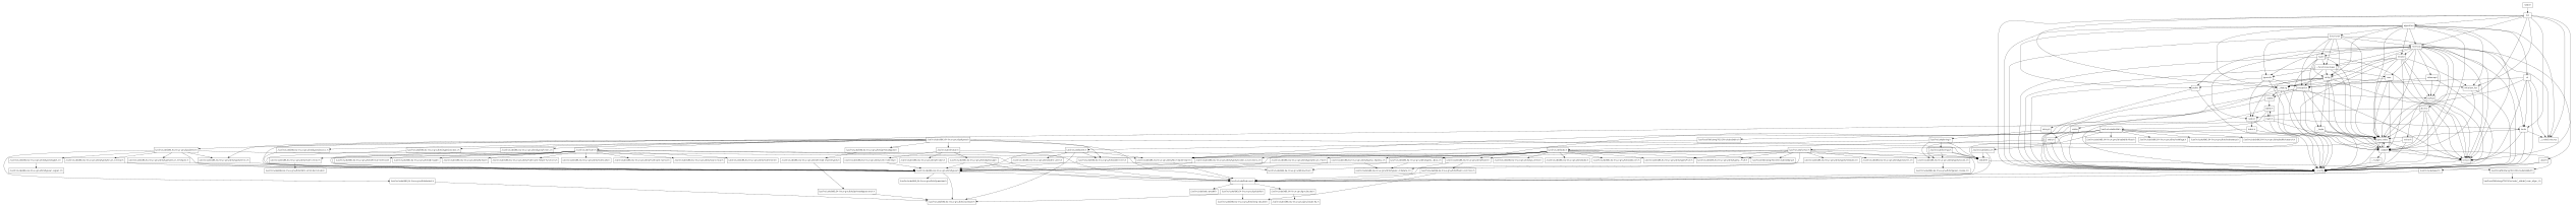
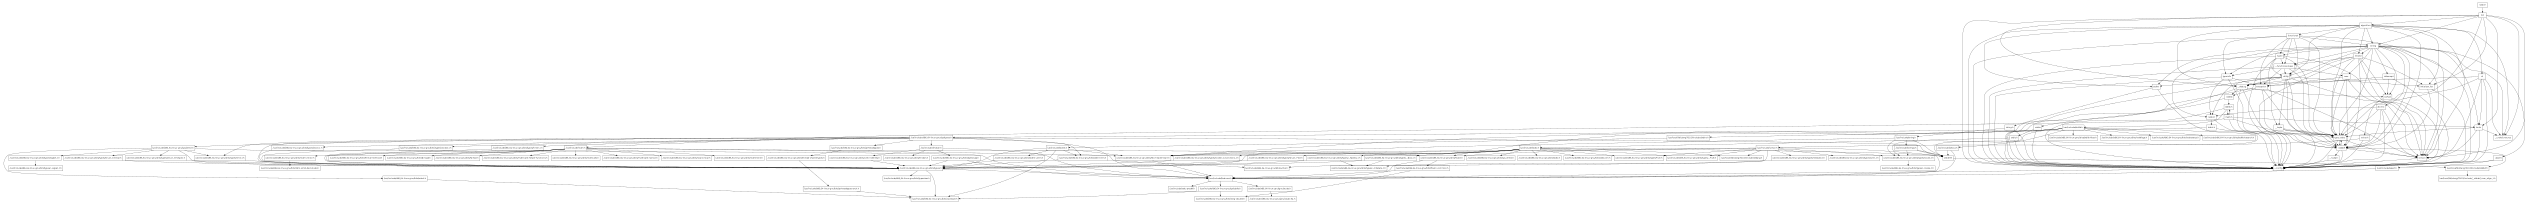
  digraph {
    fontname=Montserrat
    node [fontname=Montserrat shape=box]
    edge [fontname=Montserrat]
    n1 [label="\<stdin\>"]
    n2 [label=list]
-   n3 [label=memory]
+   n3 [label=string]
    n4 [label=algorithm]
    n5 [label=type_traits]
    n6 [label=version]
    n7 [label=__config]
    n8 [label=limits]
    n9 [label=__undef_macros]
    n10 [label=initializer_list]
    n11 [label=__debug]
    n12 [label=iterator]
    n13 [label=__functional_base]
    n14 [label=cstddef]
    n15 [label=iosfwd]
    n16 [label=typeinfo]
    n17 [label=new]
    n18 [label=utility]
    n19 [label=tuple]
    n20 [label=stdexcept]
    n21 [label=cassert]
    n22 [label=atomic]
    n23 [label=cstdint]
    n24 [label=stdint]
    n25 [label=functional]
    n26 [label=bit]
    n27 [label="/usr/include/features.h"]
    n28 [label=cstdlib]
    n29 [label=cstdio]
    n30 [label="/usr/include/x86_64-linux-gnu/bits/stdio_lim.h"]
    n31 [label="/usr/include/x86_64-linux-gnu/bits/sys_errlist.h"]
    n32 [label="/usr/include/x86_64-linux-gnu/bits/stdio.h"]
    n33 [label=exception]
    n34 [label="/usr/local/lib/clang/10.0.0/include/stddef.h"]
    n35 [label=__nullptr]
    n36 [label="wchar.h"]
    n37 [label=__tuple]
    n38 [label="/usr/include/assert.h"]
    n39 [label="/usr/include/stdc-predef.h"]
    n40 [label="/usr/include/x86_64-linux-gnu/sys/cdefs.h"]
    n41 [label="/usr/include/x86_64-linux-gnu/gnu/stubs.h"]
    n42 [label="stdint.h"]
    n43 [label="string.h"]
    n44 [label="/usr/local/lib/clang/10.0.0/include/__stddef_max_align_t.h"]
    n45 [label="stdlib.h"]
    n46 [label="/usr/include/stdlib.h"]
    n47 [label="math.h"]
    n48 [label="/usr/include/x86_64-linux-gnu/bits/libc-header-start.h"]
    n49 [label="stddef.h"]
    n50 [label="/usr/include/x86_64-linux-gnu/bits/waitflags.h"]
    n51 [label="/usr/include/x86_64-linux-gnu/bits/waitstatus.h"]
    n52 [label="/usr/include/x86_64-linux-gnu/bits/floatn.h"]
    n53 [label="/usr/include/x86_64-linux-gnu/bits/types/locale_t.h"]
    n54 [label="/usr/include/x86_64-linux-gnu/sys/types.h"]
    n55 [label="/usr/include/alloca.h"]
    n56 [label="/usr/include/x86_64-linux-gnu/bits/stdlib-bsearch.h"]
    n57 [label="/usr/include/x86_64-linux-gnu/bits/stdlib-float.h"]
    n58 [label="/usr/include/math.h"]
    n59 [label="/usr/include/x86_64-linux-gnu/bits/floatn-common.h"]
    n60 [label="/usr/include/x86_64-linux-gnu/bits/types/__locale_t.h"]
    n61 [label="/usr/include/x86_64-linux-gnu/bits/types.h"]
    n62 [label="/usr/include/x86_64-linux-gnu/bits/types/clock_t.h"]
    n63 [label="/usr/include/x86_64-linux-gnu/bits/types/clockid_t.h"]
    n64 [label="/usr/include/x86_64-linux-gnu/bits/types/time_t.h"]
    n65 [label="/usr/include/x86_64-linux-gnu/bits/types/timer_t.h"]
    n66 [label="/usr/include/x86_64-linux-gnu/bits/stdint-intn.h"]
    n67 [label="/usr/include/endian.h"]
    n68 [label="/usr/include/x86_64-linux-gnu/sys/select.h"]
    n69 [label="/usr/include/x86_64-linux-gnu/bits/pthreadtypes.h"]
    n70 [label="/usr/include/x86_64-linux-gnu/bits/long-double.h"]
    n71 [label="/usr/include/x86_64-linux-gnu/bits/wordsize.h"]
    n72 [label="/usr/include/x86_64-linux-gnu/gnu/stubs-64.h"]
    n73 [label="/usr/include/x86_64-linux-gnu/bits/typesizes.h"]
    n74 [label="/usr/include/x86_64-linux-gnu/bits/wchar.h"]
    n75 [label="/usr/include/x86_64-linux-gnu/bits/endian.h"]
    n76 [label="/usr/include/x86_64-linux-gnu/bits/byteswap.h"]
    n77 [label="/usr/include/x86_64-linux-gnu/bits/uintn-identity.h"]
    n78 [label="/usr/include/x86_64-linux-gnu/bits/select.h"]
    n79 [label="/usr/include/x86_64-linux-gnu/bits/types/sigset_t.h"]
    n80 [label="/usr/include/x86_64-linux-gnu/bits/types/struct_timeval.h"]
    n81 [label="/usr/include/x86_64-linux-gnu/bits/types/struct_timespec.h"]
    n82 [label="/usr/include/x86_64-linux-gnu/bits/thread-shared-types.h"]
    n83 [label="/usr/include/x86_64-linux-gnu/bits/types/__sigset_t.h"]
    n84 [label="/usr/include/x86_64-linux-gnu/bits/pthreadtypes-arch.h"]
    n85 [label="/usr/include/x86_64-linux-gnu/bits/math-vector.h"]
    n86 [label="/usr/include/x86_64-linux-gnu/bits/flt-eval-method.h"]
    n87 [label="/usr/include/x86_64-linux-gnu/bits/fp-logb.h"]
    n88 [label="/usr/include/x86_64-linux-gnu/bits/fp-fast.h"]
    n89 [label="/usr/include/x86_64-linux-gnu/bits/mathcalls-helper-functions.h"]
    n90 [label="/usr/include/x86_64-linux-gnu/bits/mathcalls.h"]
    n91 [label="/usr/include/x86_64-linux-gnu/bits/mathcalls-narrow.h"]
    n92 [label="/usr/include/x86_64-linux-gnu/bits/iscanonical.h"]
    n93 [label="/usr/include/x86_64-linux-gnu/bits/mathinline.h"]
    n94 [label="/usr/include/x86_64-linux-gnu/bits/libm-simd-decl-stubs.h"]
    n95 [label="/usr/local/lib/clang/10.0.0/include/stdint.h"]
    n96 [label="/usr/include/stdint.h"]
    n97 [label="/usr/include/x86_64-linux-gnu/bits/stdint-uintn.h"]
    n98 [label="/usr/include/string.h"]
    n99 [label="/usr/include/strings.h"]
    n100 [label="stdio.h"]
    n101 [label="/usr/include/wchar.h"]
    n102 [label="/usr/local/lib/clang/10.0.0/include/stdarg.h"]
    n103 [label="/usr/include/x86_64-linux-gnu/bits/types/wint_t.h"]
    n104 [label="/usr/include/x86_64-linux-gnu/bits/types/mbstate_t.h"]
    n105 [label="/usr/include/x86_64-linux-gnu/bits/types/__FILE.h"]
    n106 [label="/usr/include/x86_64-linux-gnu/bits/types/FILE.h"]
    n107 [label="/usr/include/x86_64-linux-gnu/bits/types/__mbstate_t.h"]
    n108 [label="/usr/include/stdio.h"]
    n109 [label="/usr/include/x86_64-linux-gnu/bits/types/__fpos_t.h"]
    n110 [label="/usr/include/x86_64-linux-gnu/bits/types/__fpos64_t.h"]
    n111 [label="/usr/include/x86_64-linux-gnu/bits/types/struct_FILE.h"]
    n112 [label="/usr/include/x86_64-linux-gnu/bits/types/cookie_io_functions_t.h"]
    n1 -> n2
    n2 -> n3
    n2 -> n4
    n2 -> n5
    n2 -> n6
    n2 -> n7
    n2 -> n8
    n2 -> n9
    n2 -> n10
    n2 -> n11
    n3 -> n5
    n3 -> n6
    n3 -> n7
    n3 -> n8
    n3 -> n9
    n3 -> n12
    n3 -> n13
    n3 -> n14
    n3 -> n15
    n3 -> n16
    n3 -> n17
    n3 -> n18
    n3 -> n19
    n3 -> n20
    n3 -> n21
    n3 -> n22
    n3 -> n23
    n3 -> n24
    n4 -> n3
    n4 -> n5
    n4 -> n6
    n4 -> n7
    n4 -> n9
    n4 -> n10
    n4 -> n11
    n4 -> n12
    n4 -> n14
    n4 -> n18
    n4 -> n24
    n4 -> n25
    n4 -> n26
    n5 -> n6
    n5 -> n7
    n5 -> n14
    n6 -> n7
    n7 -> n27
    n8 -> n5
    n8 -> n6
    n8 -> n7
    n8 -> n9
    n10 -> n7
    n10 -> n14
    n11 -> n7
    n11 -> n14
    n11 -> n15
    n11 -> n28
    n11 -> n29
    n12 -> n5
    n12 -> n6
    n12 -> n7
    n12 -> n10
    n12 -> n11
    n12 -> n13
    n12 -> n14
    n12 -> n15
    n13 -> n5
    n13 -> n7
    n13 -> n16
    n13 -> n17
    n13 -> n18
    n13 -> n33
    n14 -> n5
    n14 -> n6
    n14 -> n7
    n14 -> n34
    n14 -> n35
    n15 -> n7
    n15 -> n36
    n16 -> n7
    n16 -> n14
    n16 -> n23
    n16 -> n33
    n17 -> n5
    n17 -> n6
    n17 -> n14
    n17 -> n33
    n18 -> n5
    n18 -> n6
    n18 -> n7
    n18 -> n10
    n18 -> n11
    n18 -> n14
    n18 -> n23
    n18 -> n24
    n18 -> n37
    n19 -> n5
    n19 -> n6
    n19 -> n7
    n19 -> n13
    n19 -> n14
    n19 -> n18
    n19 -> n37
    n20 -> n7
    n20 -> n15
    n20 -> n33
    n21 -> n7
    n21 -> n38
    n22 -> n5
    n22 -> n6
    n22 -> n7
    n22 -> n14
    n22 -> n23
    n23 -> n7
    n23 -> n42
    n24 -> n7
    n24 -> n43
    n25 -> n3
    n25 -> n5
    n25 -> n6
    n25 -> n7
    n25 -> n13
    n25 -> n16
    n25 -> n18
    n25 -> n19
    n25 -> n33
    n26 -> n5
    n26 -> n6
    n26 -> n7
    n26 -> n8
    n26 -> n9
    n26 -> n11
    n27 -> n39
    n27 -> n40
    n27 -> n41
    n28 -> n7
    n28 -> n45
    n29 -> n7
    n29 -> n100
    n33 -> n5
    n33 -> n6
    n33 -> n7
    n33 -> n14
    n33 -> n28
    n34 -> n44
    n35 -> n7
    n36 -> n7
    n36 -> n101
    n37 -> n5
    n37 -> n7
    n37 -> n14
    n38 -> n27
    n40 -> n70
    n40 -> n71
    n41 -> n72
    n42 -> n7
    n42 -> n95
    n43 -> n7
    n43 -> n98
    n45 -> n7
    n45 -> n46
    n45 -> n47
    n46 -> n48
    n46 -> n49
    n46 -> n50
    n46 -> n51
    n46 -> n52
    n46 -> n53
+   n46 -> n54
    n46 -> n55
    n46 -> n56
    n46 -> n57
    n47 -> n5
    n47 -> n7
    n47 -> n8
    n47 -> n45
    n47 -> n58
    n48 -> n27
    n49 -> n34
    n52 -> n27
    n52 -> n59
    n53 -> n60
    n54 -> n27
    n54 -> n49
    n54 -> n61
    n54 -> n62
    n54 -> n63
    n54 -> n64
    n54 -> n65
    n54 -> n66
    n54 -> n67
    n54 -> n68
    n54 -> n69
    n55 -> n27
    n55 -> n49
    n58 -> n48
    n58 -> n52
    n58 -> n61
    n58 -> n85
    n58 -> n86
    n58 -> n87
    n58 -> n88
    n58 -> n89
    n58 -> n90
    n58 -> n91
    n58 -> n92
    n58 -> n93
    n59 -> n27
    n59 -> n70
    n61 -> n27
    n61 -> n71
    n61 -> n73
    n62 -> n61
    n63 -> n61
    n64 -> n61
    n65 -> n61
    n66 -> n61
    n66 -> n74
    n67 -> n27
    n67 -> n75
    n67 -> n76
    n67 -> n77
    n68 -> n27
    n68 -> n61
    n68 -> n64
    n68 -> n78
    n68 -> n79
    n68 -> n80
    n68 -> n81
    n69 -> n82
    n76 -> n27
    n76 -> n61
    n77 -> n61
    n78 -> n71
    n79 -> n83
    n80 -> n61
    n81 -> n61
    n82 -> n84
    n84 -> n71
    n85 -> n94
    n95 -> n96
    n96 -> n48
    n96 -> n61
    n96 -> n66
    n96 -> n71
    n96 -> n97
    n97 -> n61
    n98 -> n48
    n98 -> n49
    n98 -> n53
    n98 -> n99
    n99 -> n27
    n99 -> n49
    n99 -> n53
    n100 -> n7
    n100 -> n108
    n101 -> n48
    n101 -> n49
    n101 -> n52
    n101 -> n53
    n101 -> n74
    n101 -> n102
    n101 -> n103
    n101 -> n104
    n101 -> n105
    n101 -> n106
    n104 -> n107
    n108 -> n30
    n108 -> n31
    n108 -> n32
    n108 -> n48
    n108 -> n49
    n108 -> n61
    n108 -> n102
    n108 -> n105
    n108 -> n106
    n108 -> n109
    n108 -> n110
    n108 -> n111
    n108 -> n112
    n109 -> n61
    n109 -> n107
    n110 -> n61
    n110 -> n107
    n111 -> n61
    n112 -> n61
  }
